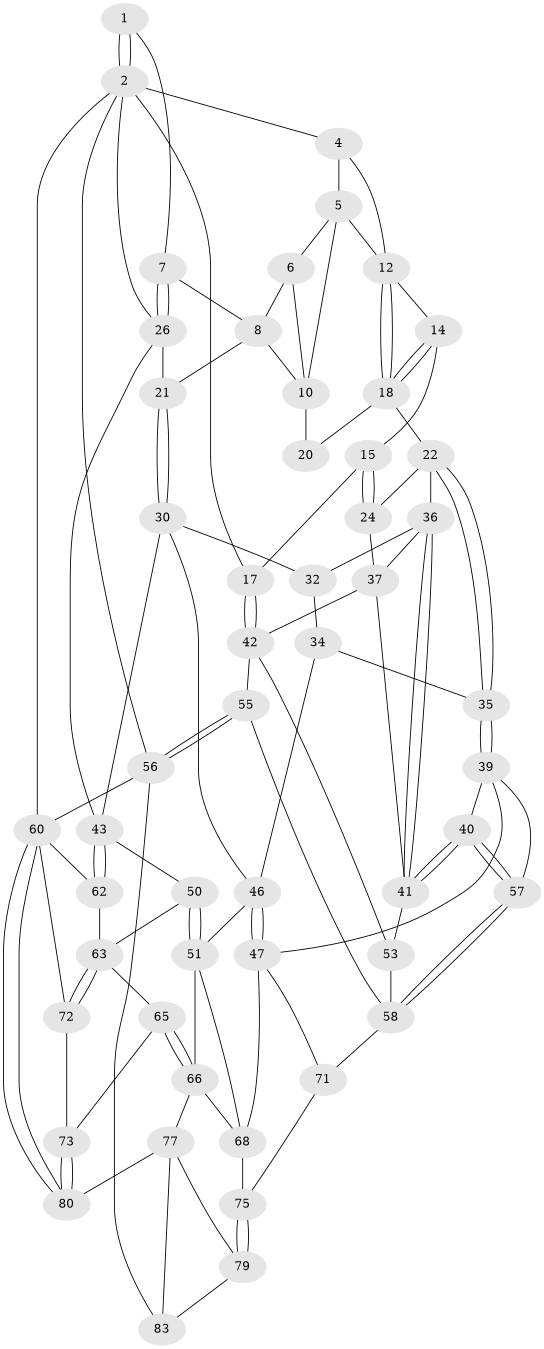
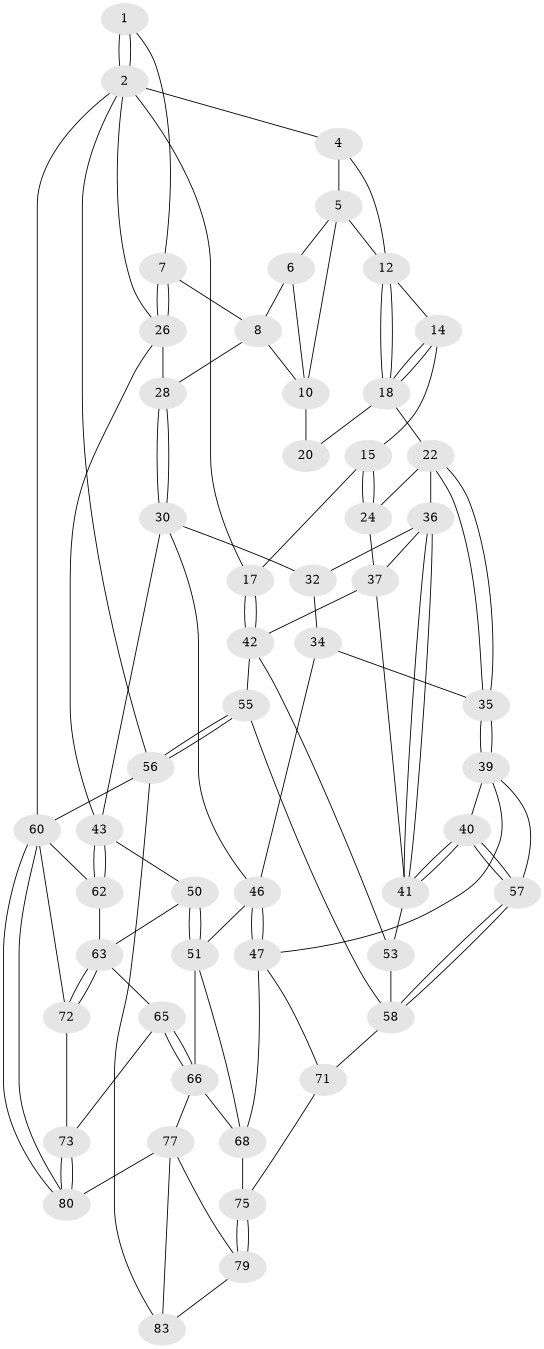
  graph {
    node [color=gray90 style=filled]
    2 [super="+3"]
    1
    7
    4
    17
    26 [super="+27"]
    56
    60 [super="+61"]
    8 [super="+25"]
    5 [super="+11"]
    12 [super="+13"]
    42 [super="+54"]
-   28 [label=21]
+   28
    43 [super="+44"]
    83 [super="+84"]
    62
    72
    80 [super="+81"]
    6 [super="+9"]
    10 [super="+19"]
    14
    18 [super="+21"]
    20
    30 [super="+31"]
    15 [super="+16"]
    22 [super="+23"]
    24 [super="+29"]
    37 [super="+38"]
    53
    55
    35
    36
    32 [super="+33"]
    34 [super="+45"]
    39 [super="+48"]
    41 [super="+52"]
    50
    46 [super="+49"]
    47 [super="+70"]
    51 [super="+67"]
    40
    57
    68 [super="+69"]
    71
    58 [super="+59"]
    63 [super="+64"]
    66 [super="+74"]
    75 [super="+76"]
    65
    77 [super="+78"]
    73
    79 [super="+82"]
    2 -- 4
    2 -- 17
    2 -- 26
    2 -- 56
    2 -- 60
    1 -- 2
    1 -- 2
    1 -- 7
    7 -- 26
    7 -- 26
    7 -- 8
    4 -- 5
    4 -- 12
    17 -- 42
    17 -- 42
    26 -- 28
    26 -- 43
    56 -- 60
    56 -- 83
    60 -- 62
    60 -- 72
    60 -- 80
    60 -- 80
    8 -- 28
    8 -- 10
    5 -- 12
    5 -- 6
    5 -- 10
    12 -- 14
    12 -- 18
    12 -- 18
    42 -- 53
    42 -- 55
    28 -- 30
    28 -- 30
    43 -- 62
    43 -- 62
    43 -- 50
    62 -- 63
    72 -- 73
    6 -- 8
    6 -- 10
    10 -- 20
    14 -- 18
    14 -- 18
    14 -- 15
    18 -- 20
    18 -- 22
    30 -- 43
    30 -- 32
    30 -- 46
    15 -- 17
    15 -- 24 [weight=2]
    15 -- 24
    22 -- 24
    22 -- 35
    22 -- 35
    22 -- 36
    24 -- 37
    37 -- 42
    37 -- 41
    53 -- 58
    55 -- 56
    55 -- 56
    55 -- 58
    35 -- 39
    35 -- 39
    36 -- 37
    36 -- 32
    36 -- 41
    36 -- 41
    32 -- 34 [weight=2]
    34 -- 35
    34 -- 46
    39 -- 47
    39 -- 40
    39 -- 57
    41 -- 53
    50 -- 51
    50 -- 51
    50 -- 63
    46 -- 47
    46 -- 47
    46 -- 51
    47 -- 68
    47 -- 71
    51 -- 68
    51 -- 66
    40 -- 41
    40 -- 41
    40 -- 57
    40 -- 57
    57 -- 58
    57 -- 58
    68 -- 75
    71 -- 75
    58 -- 71
    63 -- 72
    63 -- 72
    63 -- 65
    66 -- 68
    66 -- 77
    75 -- 79 [weight=2]
    75 -- 79
    65 -- 66
    65 -- 66
    65 -- 73
    77 -- 83
    77 -- 80
    77 -- 79
    73 -- 80
    73 -- 80
    79 -- 83
  }
